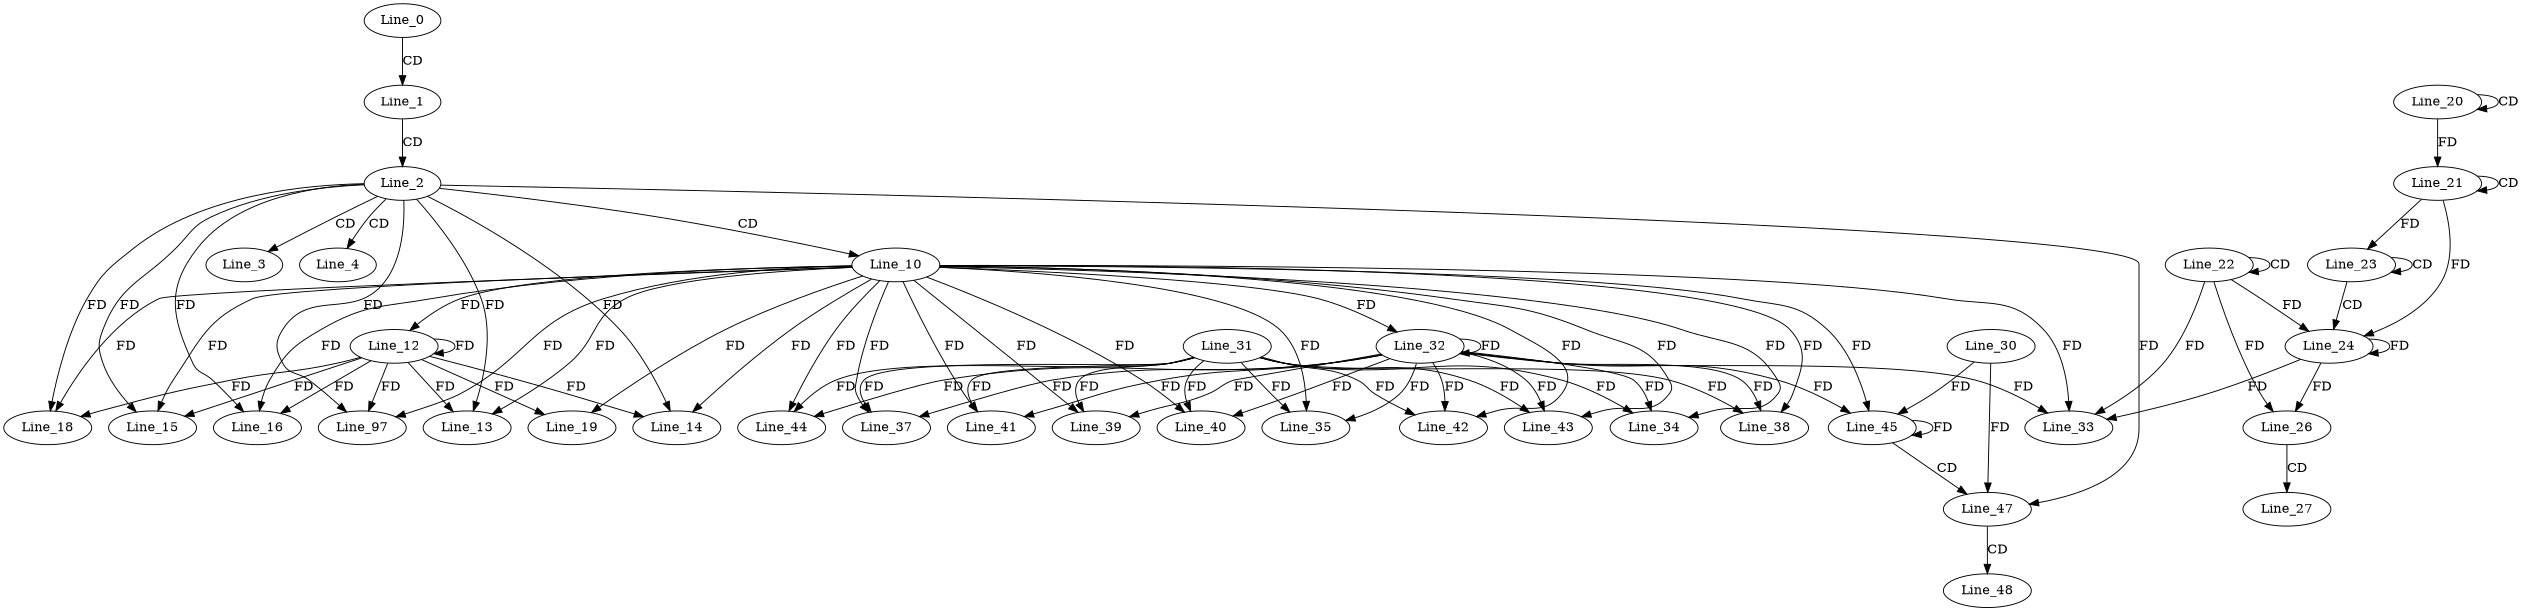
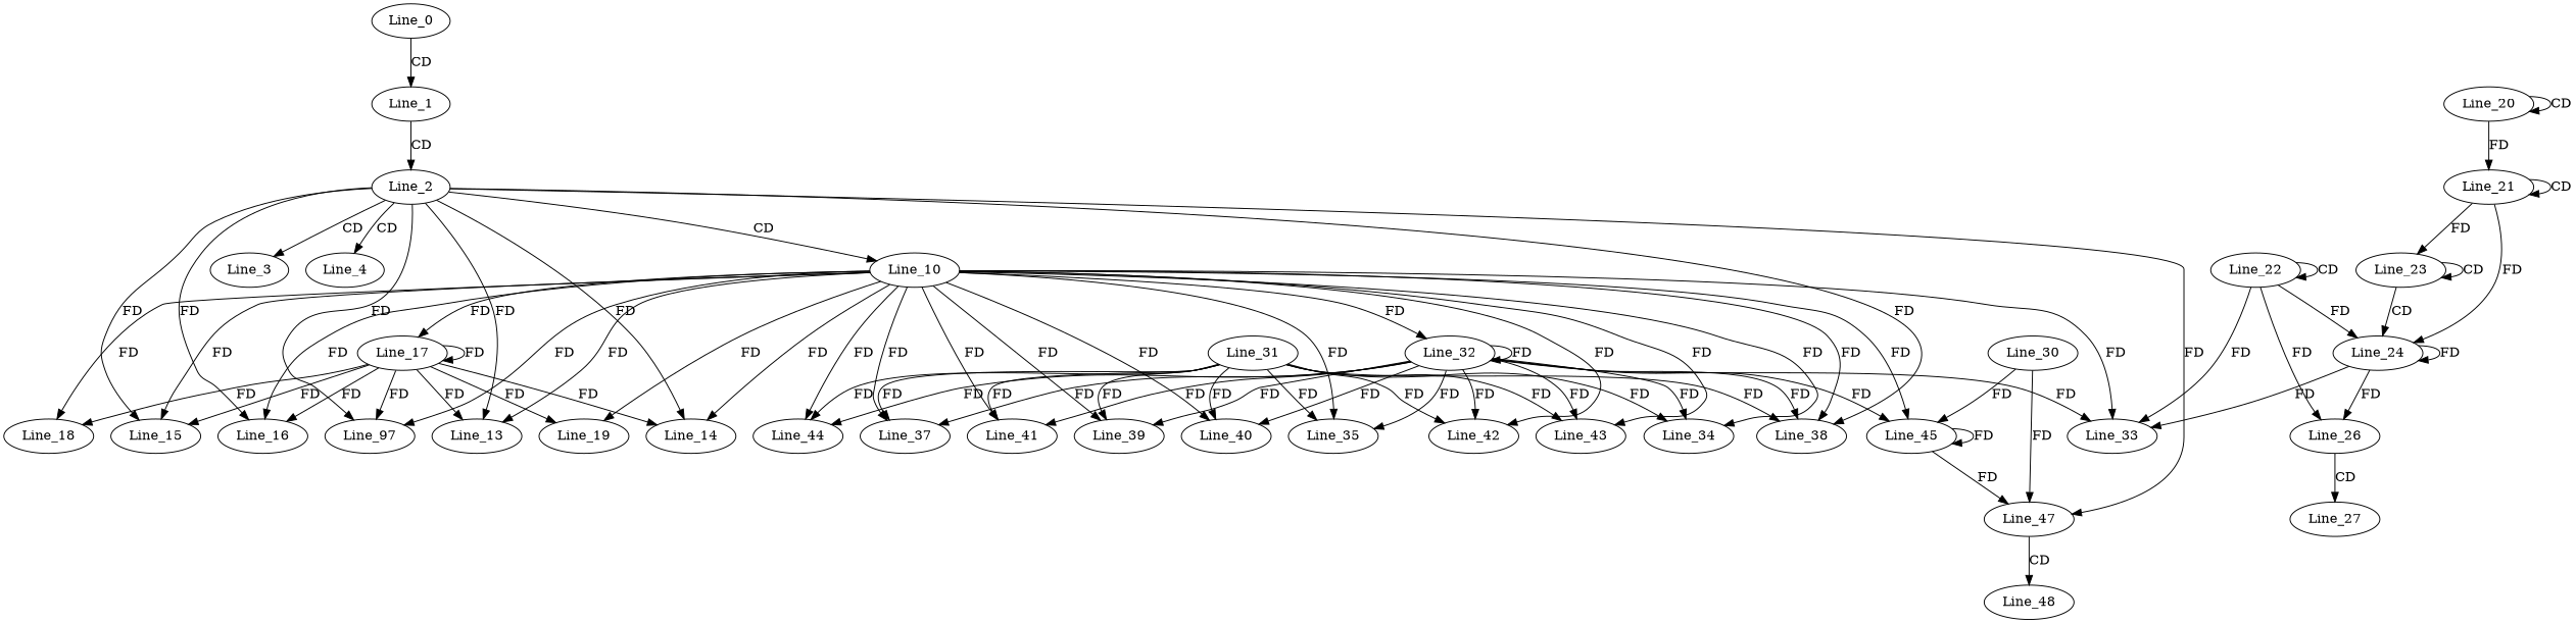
  digraph {
    Line_0
    Line_1
    Line_2
    Line_3
    Line_4
    Line_10
    Line_13
    Line_14
    Line_15
    Line_16
    n11 [label=Line_97]
    Line_18
    Line_47
-   Line_12
+   Line_12 [label=Line_17]
    Line_19
    Line_32
    Line_33
    Line_34
    Line_35
    Line_37
    Line_38
    Line_39
    Line_40
    Line_41
    Line_42
    Line_43
    Line_44
    Line_45
    Line_48
    Line_20
    Line_21
    Line_23
    Line_24
    Line_26
    Line_22
    Line_27
    Line_31
    Line_30
    Line_0 -> Line_1 [label=CD]
    Line_1 -> Line_2 [label=CD]
    Line_2 -> Line_3 [label=CD]
    Line_2 -> Line_4 [label=CD]
    Line_2 -> Line_10 [label=CD]
    Line_2 -> Line_13 [label=FD]
    Line_2 -> Line_14 [label=FD]
    Line_2 -> Line_15 [label=FD]
    Line_2 -> Line_16 [label=FD]
    Line_2 -> n11 [label=FD]
-   Line_2 -> Line_18 [label=FD]
+   Line_2 -> Line_38 [label=FD]
    Line_2 -> Line_47 [label=FD]
    Line_10 -> Line_13 [label=FD]
    Line_10 -> Line_14 [label=FD]
    Line_10 -> Line_15 [label=FD]
    Line_10 -> Line_16 [label=FD]
    Line_10 -> n11 [label=FD]
    Line_10 -> Line_18 [label=FD]
    Line_10 -> Line_12 [label=FD]
    Line_10 -> Line_19 [label=FD]
    Line_10 -> Line_32 [label=FD]
    Line_10 -> Line_33 [label=FD]
    Line_10 -> Line_34 [label=FD]
    Line_10 -> Line_35 [label=FD]
    Line_10 -> Line_37 [label=FD]
    Line_10 -> Line_38 [label=FD]
    Line_10 -> Line_39 [label=FD]
    Line_10 -> Line_40 [label=FD]
    Line_10 -> Line_41 [label=FD]
    Line_10 -> Line_42 [label=FD]
    Line_10 -> Line_43 [label=FD]
    Line_10 -> Line_44 [label=FD]
    Line_10 -> Line_45 [label=FD]
    Line_47 -> Line_48 [label=CD]
    Line_12 -> Line_13 [label=FD]
    Line_12 -> Line_14 [label=FD]
    Line_12 -> Line_15 [label=FD]
    Line_12 -> Line_16 [label=FD]
    Line_12 -> n11 [label=FD]
    Line_12 -> Line_18 [label=FD]
    Line_12 -> Line_12 [label=FD]
    Line_12 -> Line_19 [label=FD]
    Line_32 -> Line_32 [label=FD]
    Line_32 -> Line_33 [label=FD]
    Line_32 -> Line_34 [label=FD]
    Line_32 -> Line_35 [label=FD]
    Line_32 -> Line_37 [label=FD]
    Line_32 -> Line_38 [label=FD]
    Line_32 -> Line_39 [label=FD]
    Line_32 -> Line_40 [label=FD]
    Line_32 -> Line_41 [label=FD]
    Line_32 -> Line_42 [label=FD]
    Line_32 -> Line_43 [label=FD]
    Line_32 -> Line_44 [label=FD]
    Line_32 -> Line_45 [label=FD]
-   Line_45 -> Line_47 [label=CD]
+   Line_45 -> Line_47 [label=FD]
    Line_45 -> Line_45 [label=FD]
    Line_20 -> Line_20 [label=CD]
    Line_20 -> Line_21 [label=FD]
    Line_21 -> Line_21 [label=CD]
    Line_21 -> Line_23 [label=FD]
    Line_21 -> Line_24 [label=FD]
    Line_23 -> Line_23 [label=CD]
    Line_23 -> Line_24 [label=CD]
    Line_24 -> Line_33 [label=FD]
    Line_24 -> Line_24 [label=FD]
    Line_24 -> Line_26 [label=FD]
    Line_26 -> Line_27 [label=CD]
    Line_22 -> Line_33 [label=FD]
    Line_22 -> Line_24 [label=FD]
    Line_22 -> Line_26 [label=FD]
    Line_22 -> Line_22 [label=CD]
    Line_31 -> Line_34 [label=FD]
    Line_31 -> Line_35 [label=FD]
    Line_31 -> Line_37 [label=FD]
    Line_31 -> Line_38 [label=FD]
    Line_31 -> Line_39 [label=FD]
    Line_31 -> Line_40 [label=FD]
    Line_31 -> Line_41 [label=FD]
    Line_31 -> Line_42 [label=FD]
    Line_31 -> Line_43 [label=FD]
    Line_31 -> Line_44 [label=FD]
    Line_30 -> Line_47 [label=FD]
    Line_30 -> Line_45 [label=FD]
  }
